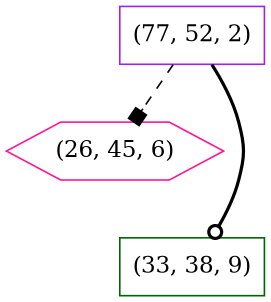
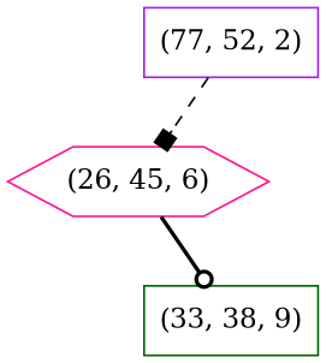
  digraph {
    node [shape=box]
    n1 [color=purple label="(77, 52, 2)"]
    "(26, 45, 6)" [color=deeppink shape=hexagon]
    "(33, 38, 9)" [color=darkgreen]
    n1 -> "(26, 45, 6)" [arrowhead=box style=dashed]
-   n1 -> "(33, 38, 9)" [arrowhead=odot style=bold]
+   "(26, 45, 6)" -> "(33, 38, 9)" [arrowhead=odot style=bold]
  }
